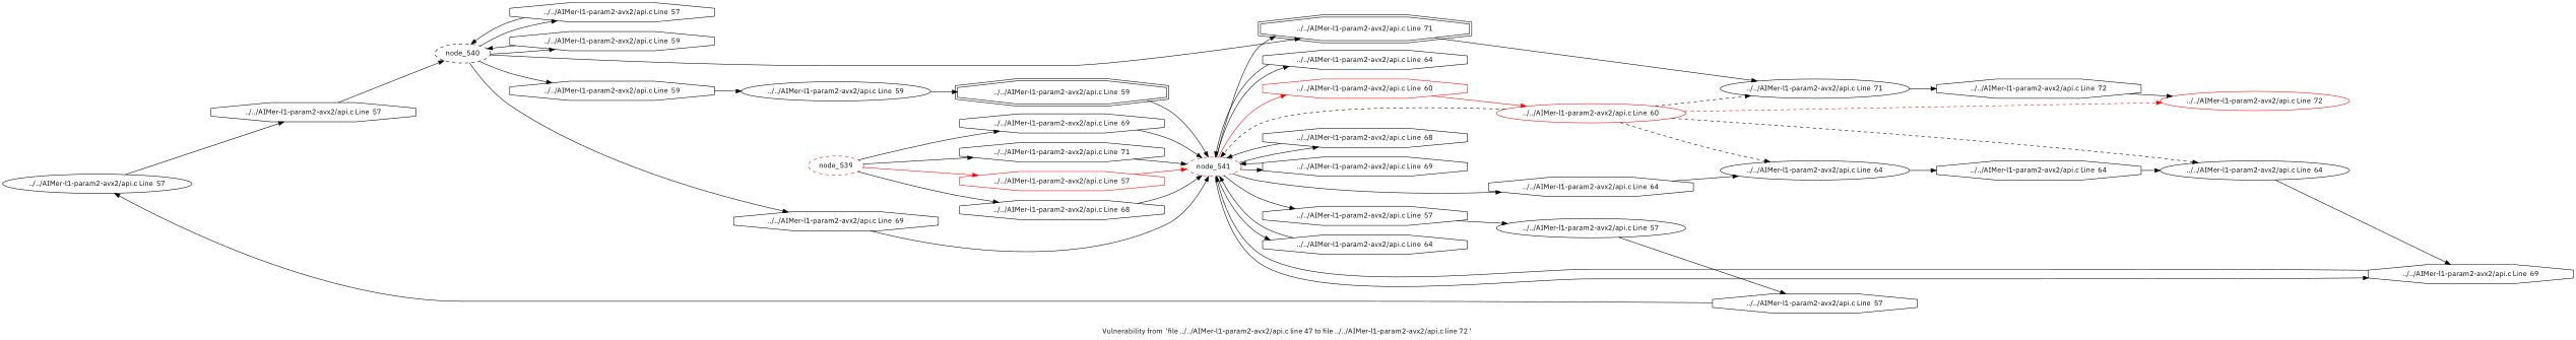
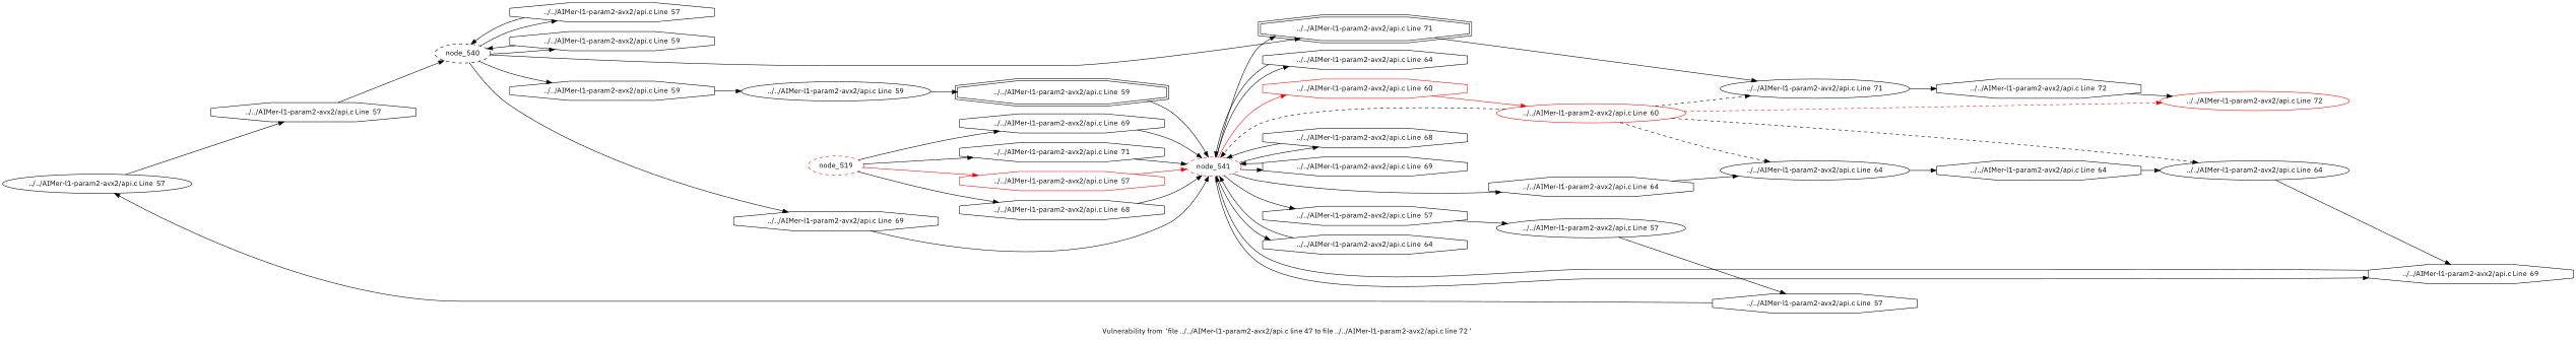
  digraph {
    label="Vulnerability from  'file ../../AIMer-l1-param2-avx2/api.c line 47 to file ../../AIMer-l1-param2-avx2/api.c line 72 ' "
    rankdir=LR
    fontname="IBM Plex Sans"
    node [shape=octagon style=solid fontname="IBM Plex Sans"]
    edge [fontname="IBM Plex Sans"]
    n1 [label="../../AIMer-l1-param2-avx2/api.c Line  57" shape=ellipse]
    n2 [label="../../AIMer-l1-param2-avx2/api.c Line  57"]
    node_540 [shape=ellipse style=dashed]
    n4 [label="../../AIMer-l1-param2-avx2/api.c Line  57"]
    n5 [label="../../AIMer-l1-param2-avx2/api.c Line  57" shape=ellipse]
    n6 [label="../../AIMer-l1-param2-avx2/api.c Line  57"]
    n7 [color=red label="../../AIMer-l1-param2-avx2/api.c Line  57"]
    node_541 [color=red shape=ellipse style=dashed]
    n9 [label="../../AIMer-l1-param2-avx2/api.c Line  71" shape=doubleoctagon]
    n10 [color=red label="../../AIMer-l1-param2-avx2/api.c Line  60"]
    n11 [label="../../AIMer-l1-param2-avx2/api.c Line  64"]
    n12 [label="../../AIMer-l1-param2-avx2/api.c Line  64"]
    n13 [label="../../AIMer-l1-param2-avx2/api.c Line  64"]
    n14 [label="../../AIMer-l1-param2-avx2/api.c Line  68"]
    n15 [label="../../AIMer-l1-param2-avx2/api.c Line  69"]
    n16 [label="../../AIMer-l1-param2-avx2/api.c Line  69"]
    n17 [label="../../AIMer-l1-param2-avx2/api.c Line  71" shape=ellipse]
    n18 [color=red label="../../AIMer-l1-param2-avx2/api.c Line  60" shape=ellipse]
    n19 [label="../../AIMer-l1-param2-avx2/api.c Line  64" shape=ellipse]
    n20 [label="../../AIMer-l1-param2-avx2/api.c Line  57"]
    n21 [label="../../AIMer-l1-param2-avx2/api.c Line  59"]
    n22 [label="../../AIMer-l1-param2-avx2/api.c Line  59"]
    n23 [label="../../AIMer-l1-param2-avx2/api.c Line  69"]
    n24 [label="../../AIMer-l1-param2-avx2/api.c Line  59" shape=ellipse]
-   node_539 [color=red shape=ellipse style=dashed]
+   node_539 [color=red shape=ellipse style=dashed label=node_519]
    n26 [label="../../AIMer-l1-param2-avx2/api.c Line  68"]
    n27 [label="../../AIMer-l1-param2-avx2/api.c Line  69"]
    n28 [label="../../AIMer-l1-param2-avx2/api.c Line  71"]
    n29 [label="../../AIMer-l1-param2-avx2/api.c Line  59" shape=doubleoctagon]
    n30 [label="../../AIMer-l1-param2-avx2/api.c Line  72"]
    n31 [color=red label="../../AIMer-l1-param2-avx2/api.c Line  72" shape=ellipse]
    n32 [label="../../AIMer-l1-param2-avx2/api.c Line  64" shape=ellipse]
    n33 [label="../../AIMer-l1-param2-avx2/api.c Line  64"]
    n1 -> n2
    n2 -> node_540
    node_540 -> n9
    node_540 -> n20
    node_540 -> n21
    node_540 -> n22
    node_540 -> n23
    n4 -> n5
    n5 -> n6
    n6 -> n1
    n7 -> node_541 [color=red]
    node_541 -> n4
    node_541 -> n9
    node_541 -> n10 [color=red]
    node_541 -> n11
    node_541 -> n12
    node_541 -> n13
    node_541 -> n14
    node_541 -> n15
    node_541 -> n16
    n9 -> n17
    n10 -> n18 [color=red]
    n11 -> node_541
    n12 -> node_541
    n13 -> n19
    n14 -> node_541
    n15 -> node_541
    n16 -> node_541
    n17 -> n30
    n18 -> node_541 [style=dashed]
    n18 -> n17 [style=dashed]
    n18 -> n19 [style=dashed]
    n18 -> n31 [color=red style=dashed]
    n18 -> n32 [style=dashed]
    n19 -> n33
    n20 -> node_540
    n21 -> node_540
    n22 -> n24
    n23 -> node_541
    n24 -> n29
    node_539 -> n7 [color=red]
    node_539 -> n26
    node_539 -> n27
    node_539 -> n28
    n26 -> node_541
    n27 -> node_541
    n28 -> node_541
    n29 -> node_541
    n30 -> n31
    n32 -> n16
    n33 -> n32
  }
